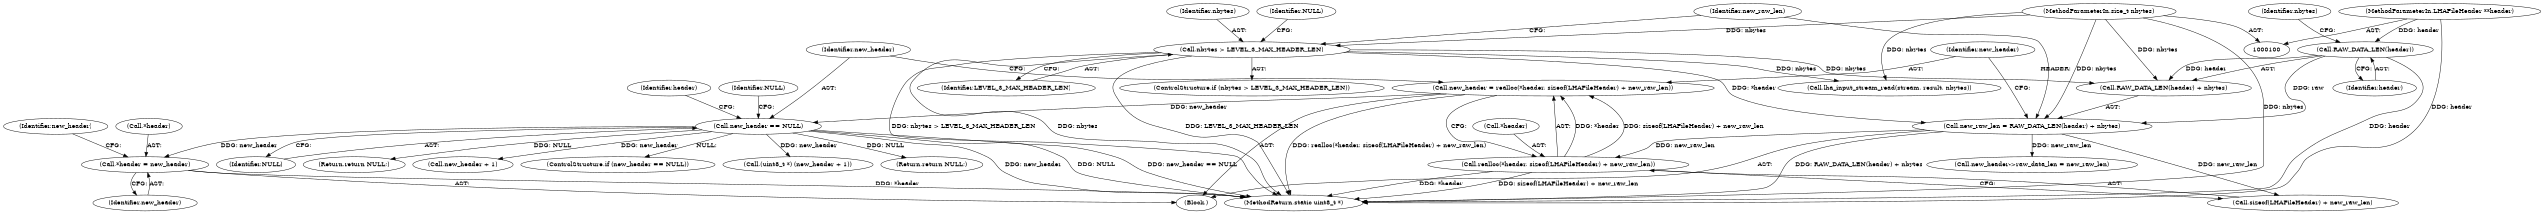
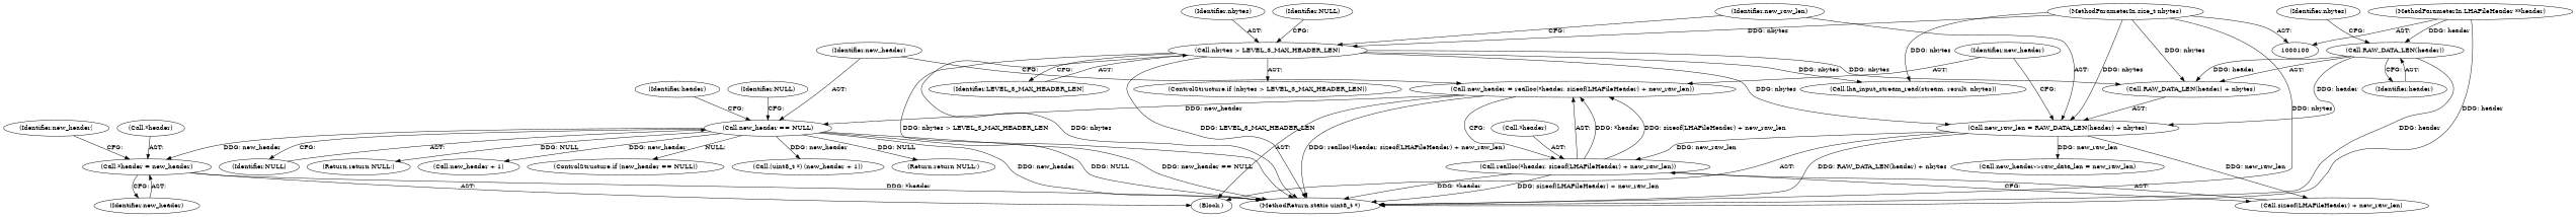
  digraph {
    n1 [label="(Call,*header = new_header)"]
    n2 [label="(Identifier,new_header)"]
    n3 [label="(MethodReturn,static uint8_t *)"]
    n4 [label="(Block,)"]
    n5 [label="(Call,new_header == NULL)"]
    n6 [label="(ControlStructure,if (new_header == NULL))"]
    n7 [label="(Call,(uint8_t *) (new_header + 1))"]
    n8 [label="(Return,return NULL;)"]
    n9 [label="(Identifier,NULL)"]
    n10 [label="(Return,return NULL;)"]
    n11 [label="(Call,new_header + 1)"]
    n12 [label="(Call,new_header = realloc(*header, sizeof(LHAFileHeader) + new_raw_len))"]
    n13 [label="(Call,realloc(*header, sizeof(LHAFileHeader) + new_raw_len))"]
    n14 [label="(Call,sizeof(LHAFileHeader) + new_raw_len)"]
    n15 [label="(Call,new_raw_len = RAW_DATA_LEN(header) + nbytes)"]
    n16 [label="(Call,new_header->raw_data_len = new_raw_len)"]
    n17 [label="(Call,RAW_DATA_LEN(header) + nbytes)"]
    n18 [label="(Call,RAW_DATA_LEN(header))"]
    n19 [label="(Identifier,header)"]
    n20 [label="(MethodParameterIn,LHAFileHeader **header)"]
    1000100
    n22 [label="(Call,nbytes > LEVEL_3_MAX_HEADER_LEN)"]
    n23 [label="(ControlStructure,if (nbytes > LEVEL_3_MAX_HEADER_LEN))"]
    n24 [label="(Identifier,LEVEL_3_MAX_HEADER_LEN)"]
    n25 [label="(Call,lha_input_stream_read(stream, result, nbytes))"]
    n26 [label="(MethodParameterIn,size_t nbytes)"]
    n27 [label="(Identifier,new_raw_len)"]
    n28 [label="(Call,*header)"]
    n29 [label="(Identifier,NULL)"]
    n30 [label="(Identifier,NULL)"]
    n31 [label="(Identifier,nbytes)"]
    n32 [label="(Identifier,nbytes)"]
    n33 [label="(Call,*header)"]
    n34 [label="(Identifier,header)"]
    n35 [label="(Identifier,new_header)"]
    n36 [label="(Identifier,new_header)"]
    n37 [label="(Identifier,new_header)"]
    n1 -> n2 [label="CFG: "]
    n1 -> n3 [label="DDG: *header"]
    n1 -> n4 [label="AST: "]
    n2 -> n1 [label="AST: "]
    n5 -> n1 [label="DDG: new_header"]
    n5 -> n3 [label="DDG: new_header"]
    n5 -> n3 [label="DDG: NULL"]
    n5 -> n3 [label="DDG: new_header == NULL"]
    n5 -> n6 [label="NULL: "]
    n5 -> n7 [label="DDG: new_header"]
    n5 -> n8 [label="DDG: NULL"]
    n5 -> n9 [label="CFG: "]
    n5 -> n10 [label="DDG: NULL"]
    n5 -> n11 [label="DDG: new_header"]
    n9 -> n5 [label="AST: "]
    n12 -> n3 [label="DDG: realloc(*header, sizeof(LHAFileHeader) + new_raw_len)"]
    n12 -> n4 [label="AST: "]
    n12 -> n5 [label="DDG: new_header"]
    n12 -> n13 [label="CFG: "]
    n13 -> n3 [label="DDG: sizeof(LHAFileHeader) + new_raw_len"]
    n13 -> n3 [label="DDG: *header"]
    n13 -> n12 [label="AST: "]
    n13 -> n12 [label="DDG: *header"]
    n13 -> n12 [label="DDG: sizeof(LHAFileHeader) + new_raw_len"]
    n13 -> n14 [label="CFG: "]
    n14 -> n13 [label="AST: "]
    n15 -> n3 [label="DDG: RAW_DATA_LEN(header) + nbytes"]
    n15 -> n4 [label="AST: "]
    n15 -> n13 [label="DDG: new_raw_len"]
    n15 -> n14 [label="DDG: new_raw_len"]
    n15 -> n16 [label="DDG: new_raw_len"]
    n17 -> n15 [label="AST: "]
    n18 -> n3 [label="DDG: header"]
-   n18 -> n15 [label="DDG: raw"]
+   n18 -> n15 [label="DDG: header"]
    n18 -> n17 [label="AST: "]
    n18 -> n17 [label="DDG: header"]
    n18 -> n19 [label="CFG: "]
    n19 -> n18 [label="AST: "]
    n20 -> n3 [label="DDG: header"]
    n20 -> n18 [label="DDG: header"]
    n20 -> 1000100 [label="AST: "]
    n22 -> n3 [label="DDG: nbytes"]
    n22 -> n3 [label="DDG: LEVEL_3_MAX_HEADER_LEN"]
    n22 -> n3 [label="DDG: nbytes > LEVEL_3_MAX_HEADER_LEN"]
-   n22 -> n15 [label="DDG: *header"]
+   n22 -> n15 [label="DDG: nbytes"]
    n22 -> n17 [label="DDG: nbytes"]
    n22 -> n23 [label="AST: "]
    n22 -> n24 [label="CFG: "]
    n22 -> n25 [label="DDG: nbytes"]
    n24 -> n22 [label="AST: "]
    n26 -> n3 [label="DDG: nbytes"]
    n26 -> n15 [label="DDG: nbytes"]
    n26 -> n17 [label="DDG: nbytes"]
    n26 -> 1000100 [label="AST: "]
    n26 -> n22 [label="DDG: nbytes"]
    n26 -> n25 [label="DDG: nbytes"]
-   n27 -> n15 [label="HEADER: "]
+   n27 -> n15 [label="AST: "]
    n27 -> n22 [label="CFG: "]
    n28 -> n1 [label="AST: "]
    n29 -> n22 [label="CFG: "]
    n30 -> n5 [label="CFG: "]
    n31 -> n18 [label="CFG: "]
    n32 -> n22 [label="AST: "]
    n33 -> n13 [label="AST: "]
    n34 -> n5 [label="CFG: "]
    n35 -> n12 [label="AST: "]
    n35 -> n15 [label="CFG: "]
    n36 -> n1 [label="CFG: "]
    n37 -> n5 [label="AST: "]
    n37 -> n12 [label="CFG: "]
  }
